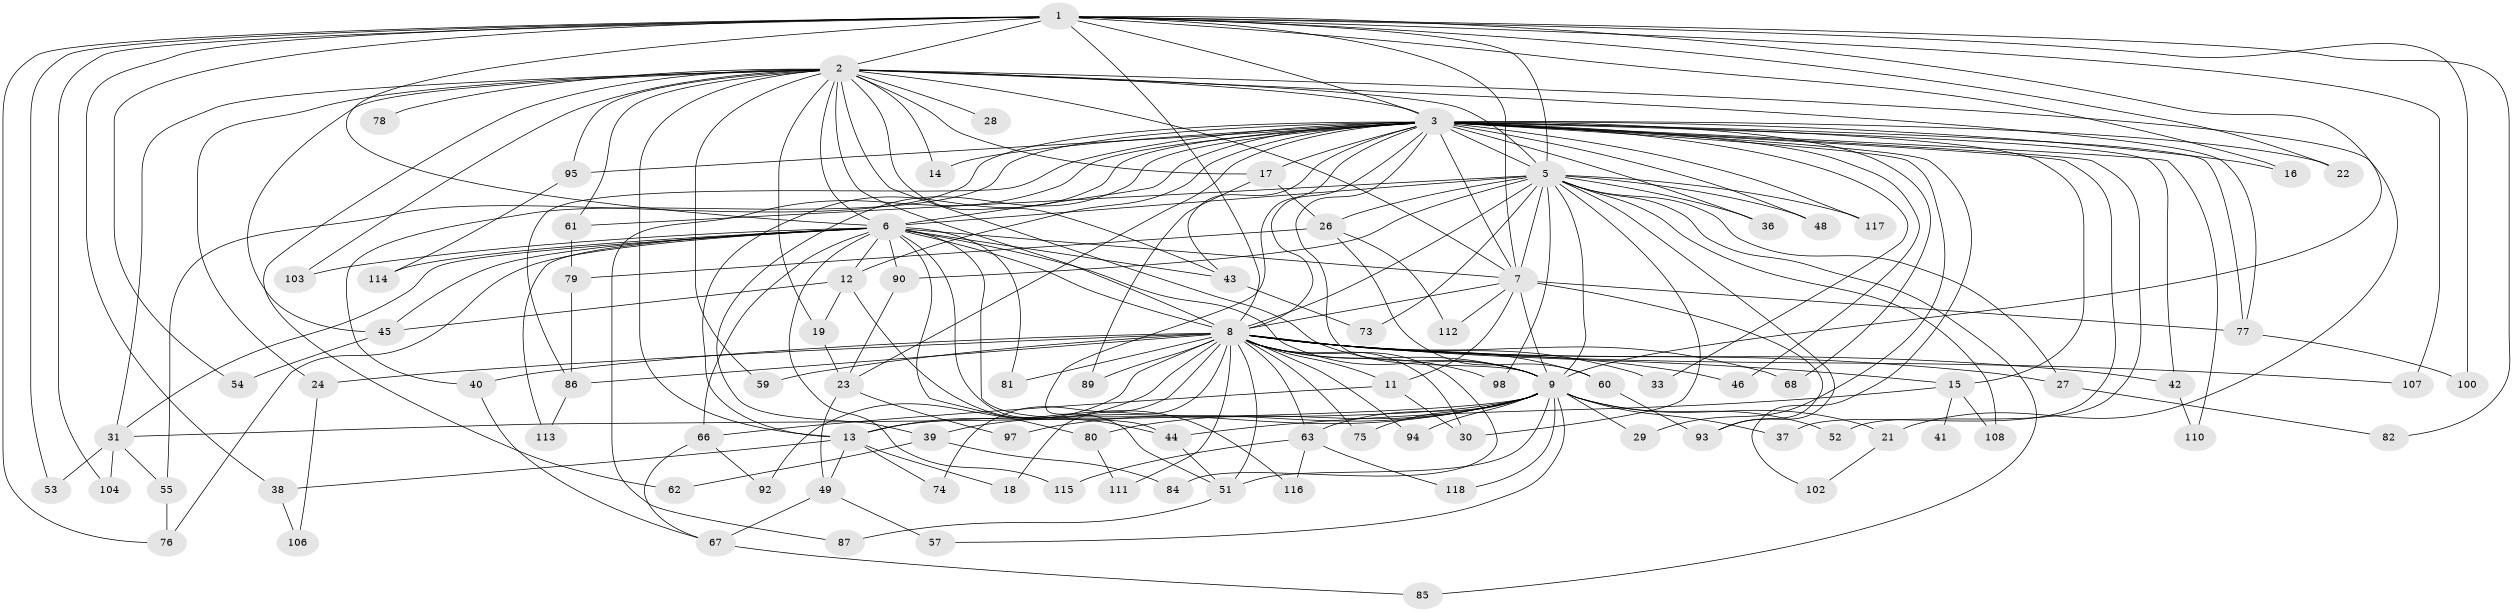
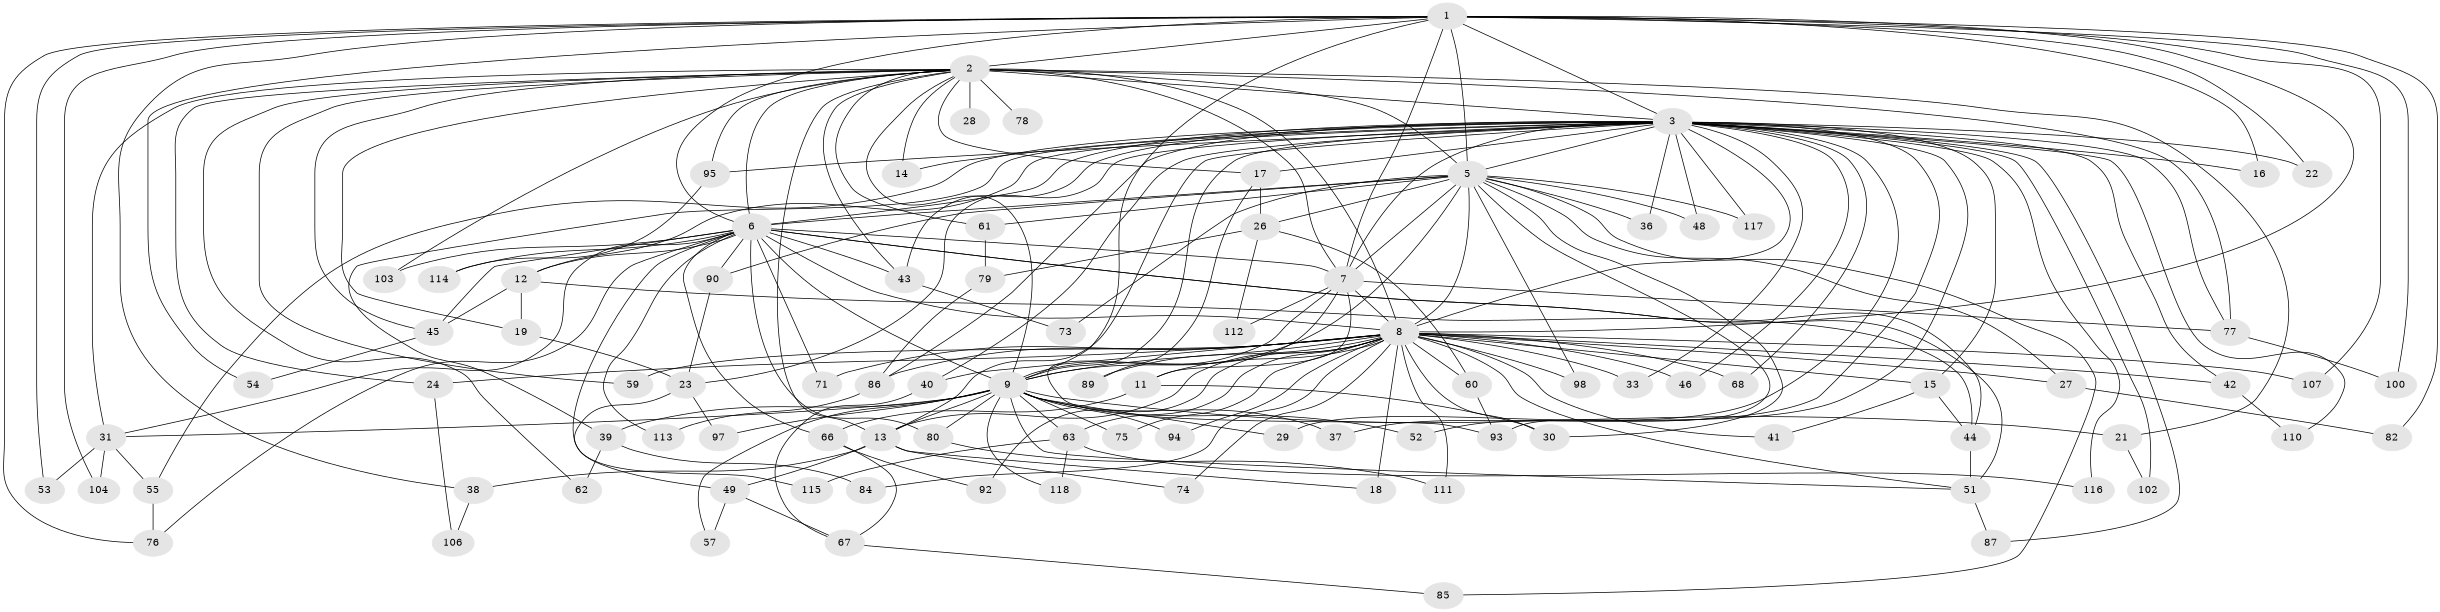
  graph {
    node [color=gray90 style=filled]
    1 [super="+69"]
    2 [super="+4"]
    3 [super="+32"]
    5 [super="+20"]
    6 [super="+70"]
    7 [super="+83"]
    8 [super="+10"]
    9 [super="+88"]
    16
    22
    38
    53
    54
    76 [super="+96"]
    82
    100
    104
    107
    13 [super="+25"]
    14
    17
    19 [super="+47"]
    21
    24
    28
    31 [super="+34"]
    43
    45 [super="+50"]
    59
    61 [super="+91"]
    62
    77
    78
    95
    103
    12
    15 [super="+56"]
    23 [super="+64"]
    29
    33
    36
    37
    39
    40 [super="+101"]
    42
    46
    48
    52
    55
    68
    86
    87
    102
    110
    116
    117
    26
    27
    30 [super="+35"]
    73
    85
    90
    93
    98
-   108
    44 [super="+58"]
    51 [super="+81"]
    66 [super="+72"]
-   71 [label=81]
+   71
    80
    113
    114
    115
    11
    112
    18 [super="+65"]
    41
    60 [super="+99"]
    63 [super="+109"]
    74
    75
    84
    89
    92
    94
    111
    57
    97
    118
    106
    49
    79 [super="+105"]
    67
    1 -- 2 [weight=2]
    1 -- 3
    1 -- 5
    1 -- 6
    1 -- 7
    1 -- 8 [weight=2]
    1 -- 9
    1 -- 16
    1 -- 22
    1 -- 38
    1 -- 53
    1 -- 54
    1 -- 76
    1 -- 82
    1 -- 100
    1 -- 104
    1 -- 107
    2 -- 3 [weight=2]
    2 -- 5 [weight=2]
    2 -- 6 [weight=2]
    2 -- 7 [weight=2]
    2 -- 8 [weight=4]
    2 -- 9 [weight=2]
    2 -- 13
    2 -- 14
    2 -- 17
    2 -- 19
    2 -- 21
    2 -- 24
    2 -- 28 [weight=2]
    2 -- 31
    2 -- 43
    2 -- 45
    2 -- 59
    2 -- 61
    2 -- 62
    2 -- 77
    2 -- 78 [weight=2]
    2 -- 95
    2 -- 103
    3 -- 5
    3 -- 6
    3 -- 7
    3 -- 8 [weight=2]
    3 -- 9
    3 -- 16
    3 -- 22
    3 -- 13
    3 -- 14
    3 -- 17
    3 -- 43
    3 -- 77
    3 -- 95
    3 -- 12
    3 -- 15 [weight=2]
    3 -- 23
    3 -- 29
    3 -- 33
    3 -- 36
    3 -- 37
    3 -- 39
    3 -- 40 [weight=2]
    3 -- 42
    3 -- 46
    3 -- 48
    3 -- 52
    3 -- 55
    3 -- 68
    3 -- 86
    3 -- 87
    3 -- 102
    3 -- 110
    3 -- 116
    3 -- 117
    5 -- 6
    5 -- 7 [weight=2]
    5 -- 8 [weight=2]
    5 -- 9
    5 -- 61
    5 -- 36
    5 -- 48
    5 -- 117
    5 -- 26
    5 -- 27
    5 -- 30
    5 -- 73
    5 -- 85
    5 -- 90
    5 -- 93
    5 -- 98
-   5 -- 108
    6 -- 7
    6 -- 8 [weight=2]
    6 -- 9
    6 -- 76
    6 -- 31
    6 -- 43
    6 -- 45
    6 -- 103
    6 -- 12
    6 -- 90
    6 -- 44
    6 -- 51
    6 -- 66
    6 -- 71
    6 -- 80
    6 -- 113
    6 -- 114
    6 -- 115
    7 -- 8 [weight=2]
    7 -- 9
    7 -- 77
    7 -- 93
    7 -- 11
    7 -- 112
    8 -- 9 [weight=2]
    8 -- 107
    8 -- 13
    8 -- 24
    8 -- 59
    8 -- 15
    8 -- 33
    8 -- 40
    8 -- 42
    8 -- 46
    8 -- 68
    8 -- 86
    8 -- 27
    8 -- 30
    8 -- 98
    8 -- 51
    8 -- 71
    8 -- 11
    8 -- 18 [weight=2]
+   8 -- 41
    8 -- 60
    8 -- 63
    8 -- 74
    8 -- 75
    8 -- 84
    8 -- 89
    8 -- 92
    8 -- 94
    8 -- 111
    9 -- 13
    9 -- 21
    9 -- 31
    9 -- 29
    9 -- 37
    9 -- 39
    9 -- 52
    9 -- 51
    9 -- 80
    9 -- 63 [weight=2]
    9 -- 75
    9 -- 94
    9 -- 57
    9 -- 97
    9 -- 118
    38 -- 106
    13 -- 38
    13 -- 18
    13 -- 74
    13 -- 49
    17 -- 26
    17 -- 89
    19 -- 23
    21 -- 102
    24 -- 106
    31 -- 53
    31 -- 104
    31 -- 55
    43 -- 73
    45 -- 54
    61 -- 79
    77 -- 100
    95 -- 114
    12 -- 19
    12 -- 45
    12 -- 44
-   15 -- 108
    15 -- 44
    15 -- 41
    23 -- 97
    23 -- 49
    39 -- 62
    39 -- 84
    40 -- 67
    42 -- 110
    55 -- 76
    86 -- 113
    26 -- 112
    26 -- 60
    26 -- 79
    27 -- 82
    90 -- 23
    44 -- 51
    51 -- 87
    66 -- 92
    66 -- 67
    80 -- 111
    11 -- 30
    11 -- 66
    60 -- 93
    63 -- 116
    63 -- 115
    63 -- 118
    49 -- 57
    49 -- 67
    79 -- 86
    67 -- 85
  }
